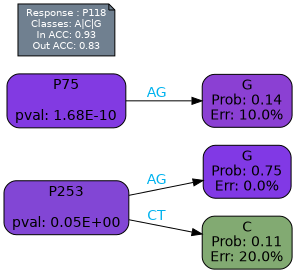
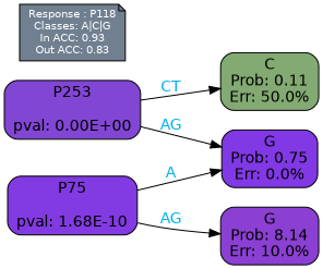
  digraph {
    rankdir=LR
    ranksep=equally
    splines=polylines
    node [color=black fontname=helvetica shape=box style="filled, rounded"]
    edge [fontcolor=deepskyblue2 fontname=helvetica]
    n1 [fillcolor="#8139e5" label="G\nProb: 0.75\nErr: 0.0%"]
-   n2 [fillcolor="#8b40d3" label="G\nProb: 0.14\nErr: 10.0%"]
-   n3 [fillcolor="#82aa72" label="C\nProb: 0.11\nErr: 20.0%"]
+   n2 [fillcolor="#8b40d3" label="G\nProb: 8.14\nErr: 10.0%"]
+   n3 [fillcolor="#82aa72" label="C\nProb: 0.11\nErr: 50.0%"]
    n4 [align=left fillcolor=slategray fontcolor=white fontsize=10 label="Response : P118\nClasses: A|C|G\nIn ACC: 0.93\nOut ACC: 0.83\n" shape=note style=filled]
-   n5 [fillcolor="#8246d5" label="P253\n\npval: 0.05E+00"]
+   n5 [fillcolor="#8246d5" label="P253\n\npval: 0.00E+00"]
    n6 [fillcolor="#823ae2" label="P75\n\npval: 1.68E-10"]
    subgraph sub_1 {
      rank=same
      n1
      n2
      n3
    }
    subgraph sub_2 {
      rank=same
      n4
      n5
    }
    n5 -> n1 [label=AG]
    n5 -> n3 [label=CT]
+   n6 -> n1 [label=A]
    n6 -> n2 [label=AG]
  }
